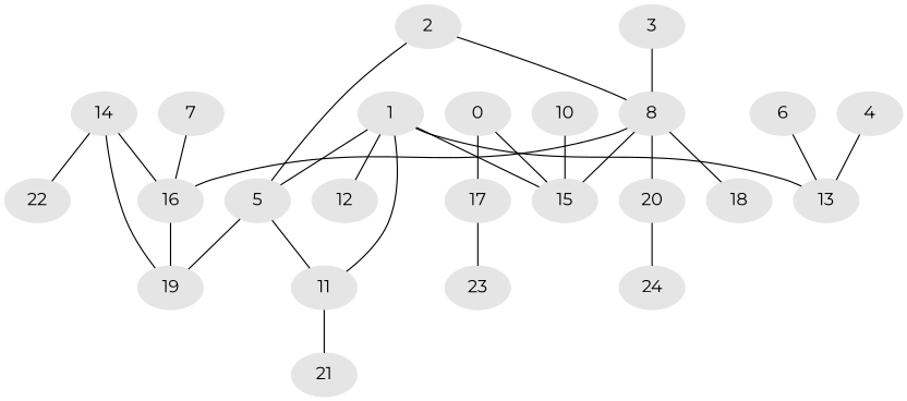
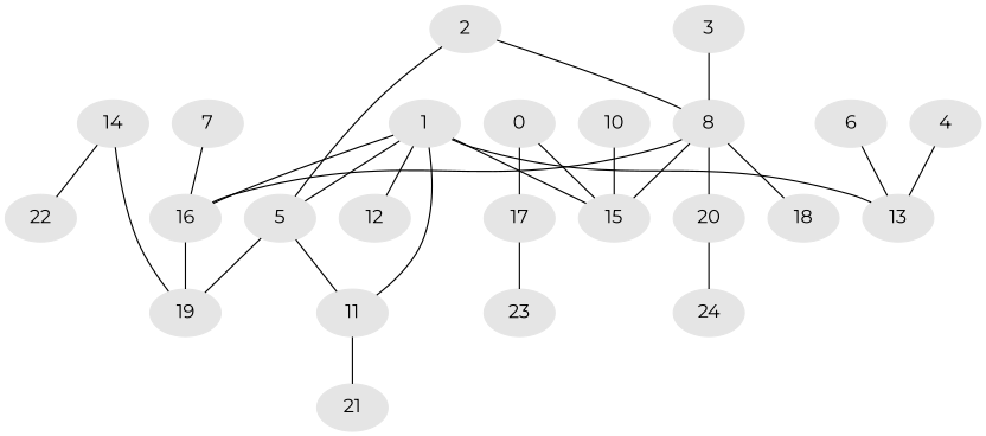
  graph {
    fontname=Montserrat
    node [color=gray90 fontname=Montserrat style=filled]
    edge [fontname=Montserrat weight=1.0]
    1
    5
    11
    12
    13
    15
    16
    19
    21
    2
    8
    18
    20
    3
    4
    6
    7
    24
    n19 [label=0]
    17
    23
    10
    14
    22
    1 -- 5
    1 -- 11
    1 -- 12
    1 -- 13
    1 -- 15 [weight=3.0]
-   14 -- 16 [weight=2.0]
+   1 -- 16 [weight=2.0]
    5 -- 11
    5 -- 19
    11 -- 21
    16 -- 19
    2 -- 5
    2 -- 8
    8 -- 15
    8 -- 16 [weight=2.0]
    8 -- 18
    8 -- 20
    20 -- 24
    3 -- 8
    4 -- 13
    6 -- 13
    7 -- 16
    n19 -- 15
    n19 -- 17
    17 -- 23
    10 -- 15
    14 -- 19
    14 -- 22
  }
